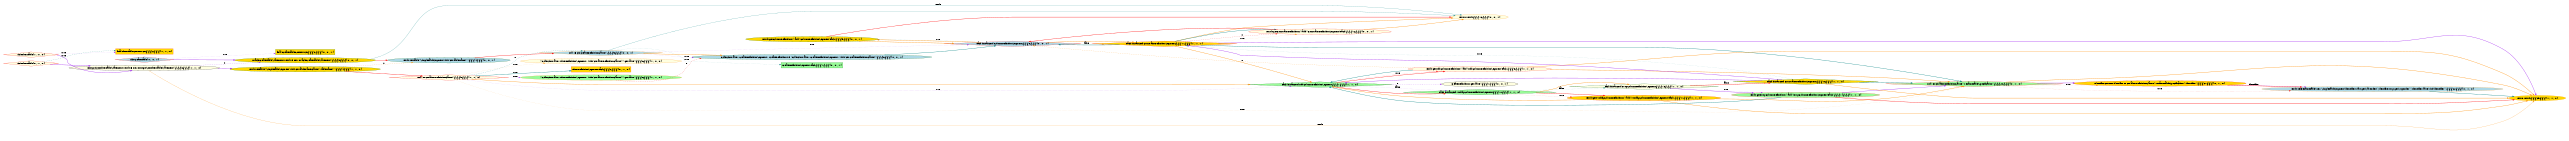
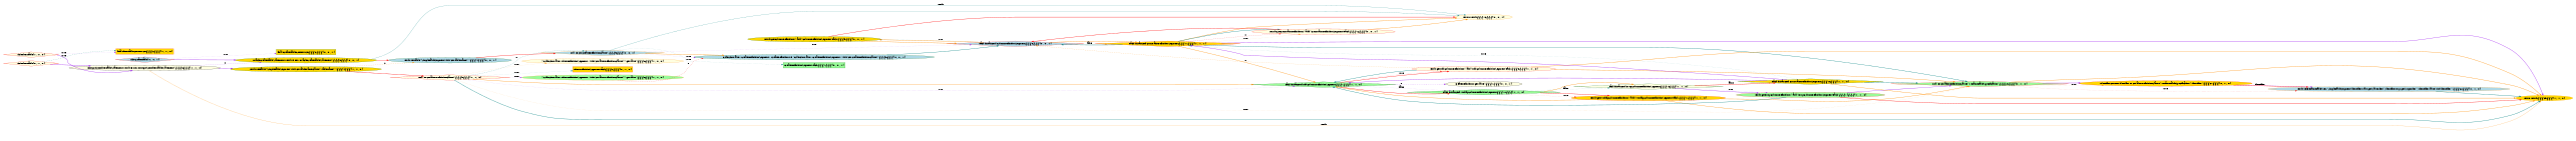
  digraph {
    rankdir=LR
    node [color=red fillcolor=gold shape=ellipse style=filled]
    edge [color=darkorange style=bold]
    n1 [color=darkgreen label="result.getColumnDefinitions().add((ColumnDefinitionSegment)each)@@@9@@@['0', '0', '1']"]
    n2 [color=darkorange fillcolor=lightyellow label="return result@@@16@@@['0', '0', '1']"]
    n3 [fillcolor=lightblue label="each instanceof ColumnDefinitionSegment@@@8@@@['0', '0', '1']" shape=diamond]
    n4 [label="each instanceof ConstraintDefinitionSegment@@@11@@@['1', '1', '1']" shape=diamond]
    n5 [color=darkgreen label="final CreateTableContext ctx@@@2@@@['0', '0', '1']" shape=box]
    n6 [label="result.getModifyColumnDefinitions().add((ModifyColumnDefinitionSegment)each)@@@11@@@['1', '1', '0']"]
    n7 [fillcolor=palegreen label="null != ctx.alterDefinitionClause().renameTableSpecification()@@@20@@@['0', '1', '0']" shape=diamond]
    n8 [color=darkgreen fillcolor=palegreen label="each instanceof AddColumnDefinitionSegment@@@7@@@['1', '1', '0']" shape=diamond]
    n9 [color=darkorange label="return result@@@25@@@['1', '1', '0']"]
    n10 [color=darkorange fillcolor=lightblue label="result.setRenameTable(new SimpleTableSegment(identifier.start.getStartIndex(),identifier.stop.getStopIndex(),(IdentifierValue)visit(identifier)))@@@22@@@['0', '1', '0']"]
    n11 [label="IdentifierContext identifier = ctx.alterDefinitionClause().renameTableSpecification().identifier()@@@21@@@['0', '1', '0']"]
    n12 [fillcolor=lightyellow label="result.getAddColumnDefinitions().add((AddColumnDefinitionSegment)each)@@@8@@@['1', '1', '0']"]
    n13 [color=black fillcolor=lightyellow label="createDefinitions.getValue()@@@7@@@['0', '0', '1']"]
    n14 [color=darkgreen fillcolor=palegreen label="each instanceof ModifyColumnDefinitionSegment@@@10@@@['1', '1', '0']" shape=diamond]
    n15 [fillcolor=lightyellow label="visitAlterTable['1', '0', '0']" shape=diamond]
    n16 [label="final AlterTableContext ctx@@@2@@@['1', '1', '0']" shape=box]
    n17 [color=black fillcolor=lightyellow label="PostgreSQLAlterTableStatement result = new PostgreSQLAlterTableStatement()@@@3@@@['1', '1', '0']"]
    n18 [color=darkgreen label="OracleCreateTableStatement result = new OracleCreateTableStatement()@@@3@@@['0', '0', '1']"]
    n19 [color=darkgreen label="result.setTable((SimpleTableSegment)visit(ctx.tableNameClause().tableName()))@@@4@@@['1', '1', '0']"]
    n20 [fillcolor=lightyellow label="result.getConstraintDefinitions().add((ConstraintDefinitionSegment)each)@@@12@@@['0', '0', '1']"]
    n21 [color=darkorange fillcolor=lightyellow label="((CollectionValue<AlterDefinitionSegment>)visit(ctx.alterDefinitionClause())).getValue()@@@6@@@['1', '0', '0']"]
    n22 [color=darkgreen fillcolor=lightblue label="result.setTable((SimpleTableSegment)visit(ctx.tableName()))@@@4@@@['0', '0', '1']"]
    n23 [color=darkorange fillcolor=lightblue label="null != ctx.createDefinitionClause()@@@5@@@['0', '0', '1']" shape=diamond]
    n24 [color=darkorange fillcolor=palegreen label="((CollectionValue<AlterDefinitionSegment>)visit(ctx.alterDefinitionClause())).getValue()@@@6@@@['1', '1', '0']"]
    n25 [color=darkgreen fillcolor=lightblue label="CollectionValue<CreateDefinitionSegment> createDefinitions = (CollectionValue<CreateDefinitionSegment>)visit(ctx.createDefinitionClause())@@@6@@@['0', '0', '1']"]
    n26 [fillcolor=palegreen label="result.getDropColumnDefinitions().add((DropColumnDefinitionSegment)each)@@@14@@@['1', '1', '0']"]
    n27 [fillcolor=lightyellow label="null != ctx.alterDefinitionClause()@@@5@@@['1', '1', '0']" shape=diamond]
    n28 [color=darkgreen fillcolor=palegreen label="CreateDefinitionSegment each@@@7@@@['0', '0', '1']" shape=box]
    n29 [label="AlterDefinitionSegment each@@@6@@@['0', '1', '0']" shape=box]
    n30 [fillcolor=lightyellow label="visitAlterTable['0', '1', '0']" shape=diamond]
    n31 [fillcolor=lightblue label="visitCreateTable['0', '0', '1']" shape=diamond]
    n32 [color=darkgreen fillcolor=lightyellow label="each instanceof DropColumnDefinitionSegment@@@13@@@['1', '1', '0']" shape=diamond]
    n33 [color=darkgreen label="each instanceof ConstraintDefinitionSegment@@@16@@@['1', '1', '0']" shape=diamond]
    n1 -> n2 [color=red]
    n1 -> n3
    n3 -> n1 [color=teal label=true style=dotted]
    n3 -> n1
    n3 -> n4
    n3 -> n4 [label=false style=dotted]
    n4 -> n2
    n4 -> n3 [color=teal]
    n4 -> n7 [color=teal]
    n4 -> n8
    n4 -> n9 [color=purple]
    n4 -> n20 [color=teal]
    n4 -> n20 [color=red label=0 style=dashed]
    n4 -> n20 [label=true style=dotted]
    n6 -> n7
    n6 -> n8
    n6 -> n9
    n7 -> n9
    n7 -> n10 [color=red label=true style=dotted]
    n7 -> n11 [color=purple]
    n7 -> n11 [label=true style=dotted]
    n8 -> n12 [color=red label=true style=dotted]
    n8 -> n12 [color=red]
    n8 -> n13 [color=purple label=0 style=dashed]
    n8 -> n14 [color=red]
    n8 -> n14 [color=purple label=false style=dotted]
    n10 -> n9 [color=teal]
    n11 -> n10 [color=purple label=identifier style=solid]
    n11 -> n10 [color=red]
    n12 -> n3 [label=0 style=dashed]
    n12 -> n7
    n12 -> n8 [color=teal]
    n12 -> n9
    n14 -> n6 [color=red]
    n14 -> n6 [color=red label=true style=dotted]
    n14 -> n32 [color=teal label=false style=dotted]
    n14 -> n32
    n15 -> n16 [color=purple label=true style=dotted]
    n15 -> n17 [color=purple]
    n17 -> n9 [label=result style=solid]
    n17 -> n18 [color=purple label=0 style=dashed]
    n17 -> n19 [color=purple]
    n18 -> n2 [color=teal label=result style=solid]
    n18 -> n22 [color=red]
    n19 -> n22 [label=0 style=dashed]
    n19 -> n27 [color=red]
    n20 -> n2
    n20 -> n3 [color=red]
    n22 -> n23 [color=red]
    n23 -> n2 [color=teal style=solid]
    n23 -> n3 [color=purple label=true style=dotted]
    n23 -> n25
    n23 -> n25 [color=purple label=true style=dotted]
    n23 -> n28 [color=teal label=true style=dotted]
    n24 -> n25 [color=red label=0 style=dashed]
    n25 -> n3 [color=teal]
    n26 -> n7 [color=purple]
    n26 -> n8 [color=teal]
    n26 -> n9 [color=red]
    n27 -> n7 [label=true style=dotted]
    n27 -> n8
    n27 -> n8 [color=purple label=true style=dotted]
+   n27 -> n9 [color=teal]
    n27 -> n21 [label=true style=dotted]
    n27 -> n23 [color=teal label=0 style=dashed]
    n27 -> n24 [color=purple label=true style=dotted]
-   n27 -> n29 [color=teal label=true]
+   n27 -> n29 [color=teal label=true style=dotted]
    n30 -> n16 [color=teal label=true style=dashed]
    n30 -> n17 [color=purple]
    n31 -> n5 [color=purple label=true style=dotted]
    n31 -> n18 [color=purple]
    n32 -> n26 [color=purple label=true style=dotted]
    n32 -> n26 [color=purple]
    n32 -> n33 [color=red]
    n32 -> n33 [label=false style=dotted]
    n33 -> n4 [color=purple]
    n33 -> n4 [color=teal label=true style=dotted]
    n33 -> n7 [color=teal]
    n33 -> n8 [color=purple]
    n33 -> n9
  }
